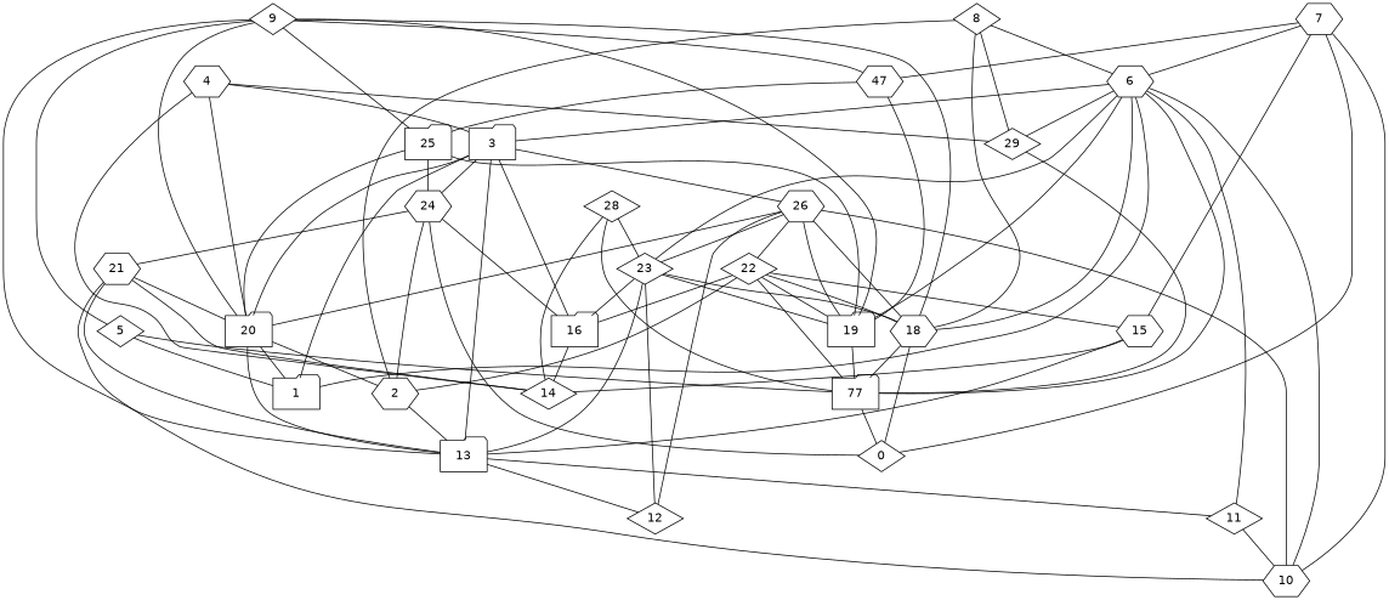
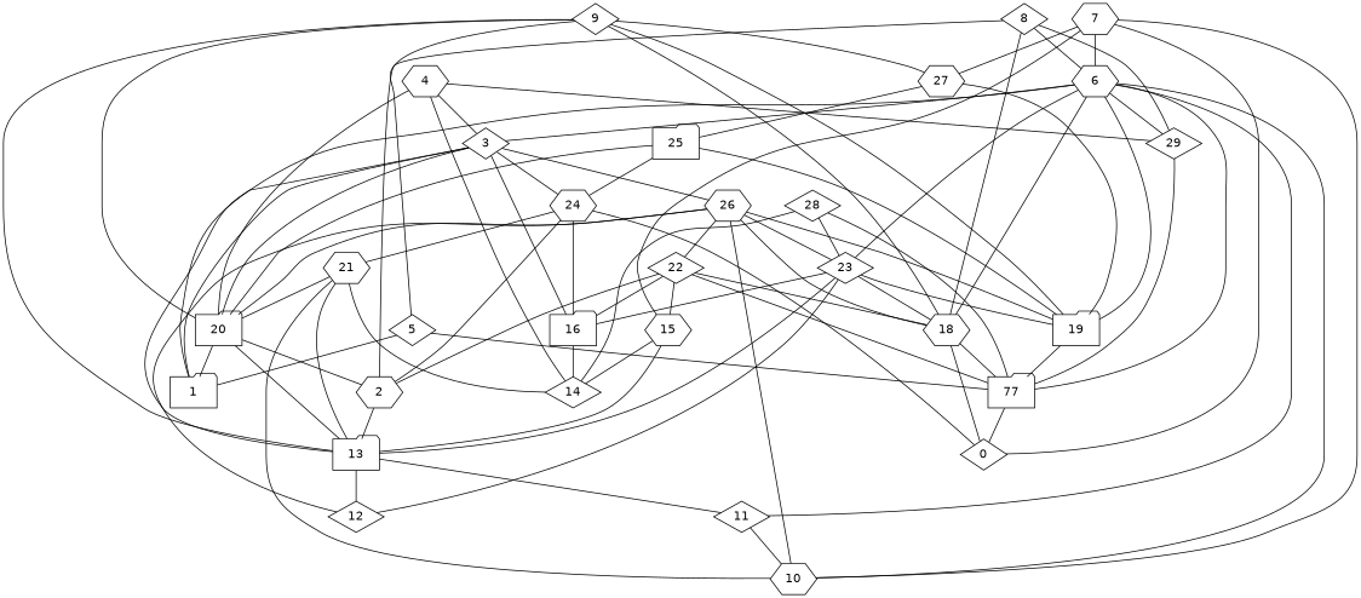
  digraph {
    fontname="DejaVu Sans"
    node [fontname="DejaVu Sans" shape=hexagon]
    edge [color=black dir=none fontname="DejaVu Sans"]
    20 [shape=folder]
    1 [shape=folder]
    2
    13 [shape=folder]
    12 [shape=diamond]
    11 [shape=diamond]
    26
    19 [shape=folder]
    10
    23 [shape=diamond]
    22 [shape=diamond]
    18
    n13 [label=77 shape=folder]
    16 [shape=folder]
    15
    0 [shape=diamond]
    14 [shape=diamond]
    29 [shape=diamond]
    28 [shape=diamond]
    21
    9 [shape=diamond]
    25 [shape=folder]
-   27 [label=47]
+   27
    5 [shape=diamond]
    24
    4
-   3 [shape=folder]
+   3 [shape=diamond]
    6
    8 [shape=diamond]
    7
    subgraph sub_1 {
      20
      1
      2
      13
      12
      11
      26
      19
      10
      23
      22
      18
      n13
      16
      15
      0
      14
      29
      28
      21
      9
      25
      27
      5
      24
      4
      3
      6
      8
      7
    }
    20 -> 1
    20 -> 2
    20 -> 13
    2 -> 13
    13 -> 12
    13 -> 11
    11 -> 10
    26 -> 20
    26 -> 12
    26 -> 19
    26 -> 10
    26 -> 23
    26 -> 22
    26 -> 18
    19 -> n13
    23 -> 13
    23 -> 12
    23 -> 19
    23 -> 18
    23 -> 16
    22 -> 2
-   22 -> 19
    22 -> 18
    22 -> n13
    22 -> 16
    22 -> 15
    18 -> n13
    18 -> 0
    n13 -> 0
    16 -> 14
    15 -> 13
    15 -> 14
    29 -> n13
    28 -> 23
    28 -> n13
    28 -> 14
    21 -> 20
    21 -> 13
    21 -> 10
    21 -> 14
    9 -> 20
    9 -> 13
    9 -> 19
    9 -> 18
-   9 -> 25
    9 -> 27
    9 -> 5
    25 -> 20
    25 -> 19
    25 -> 24
    27 -> 19
    27 -> 25
    5 -> 1
    5 -> n13
    24 -> 2
    24 -> 16
    24 -> 0
    24 -> 21
    4 -> 20
    4 -> 14
    4 -> 29
    4 -> 3
    3 -> 20
    3 -> 1
    3 -> 13
    3 -> 26
    3 -> 16
    3 -> 24
    6 -> 1
    6 -> 11
    6 -> 19
    6 -> 10
    6 -> 23
    6 -> 18
    6 -> n13
    6 -> 29
    6 -> 3
    8 -> 2
    8 -> 18
    8 -> 29
    8 -> 6
    7 -> 10
    7 -> 15
    7 -> 0
    7 -> 27
    7 -> 6
  }
